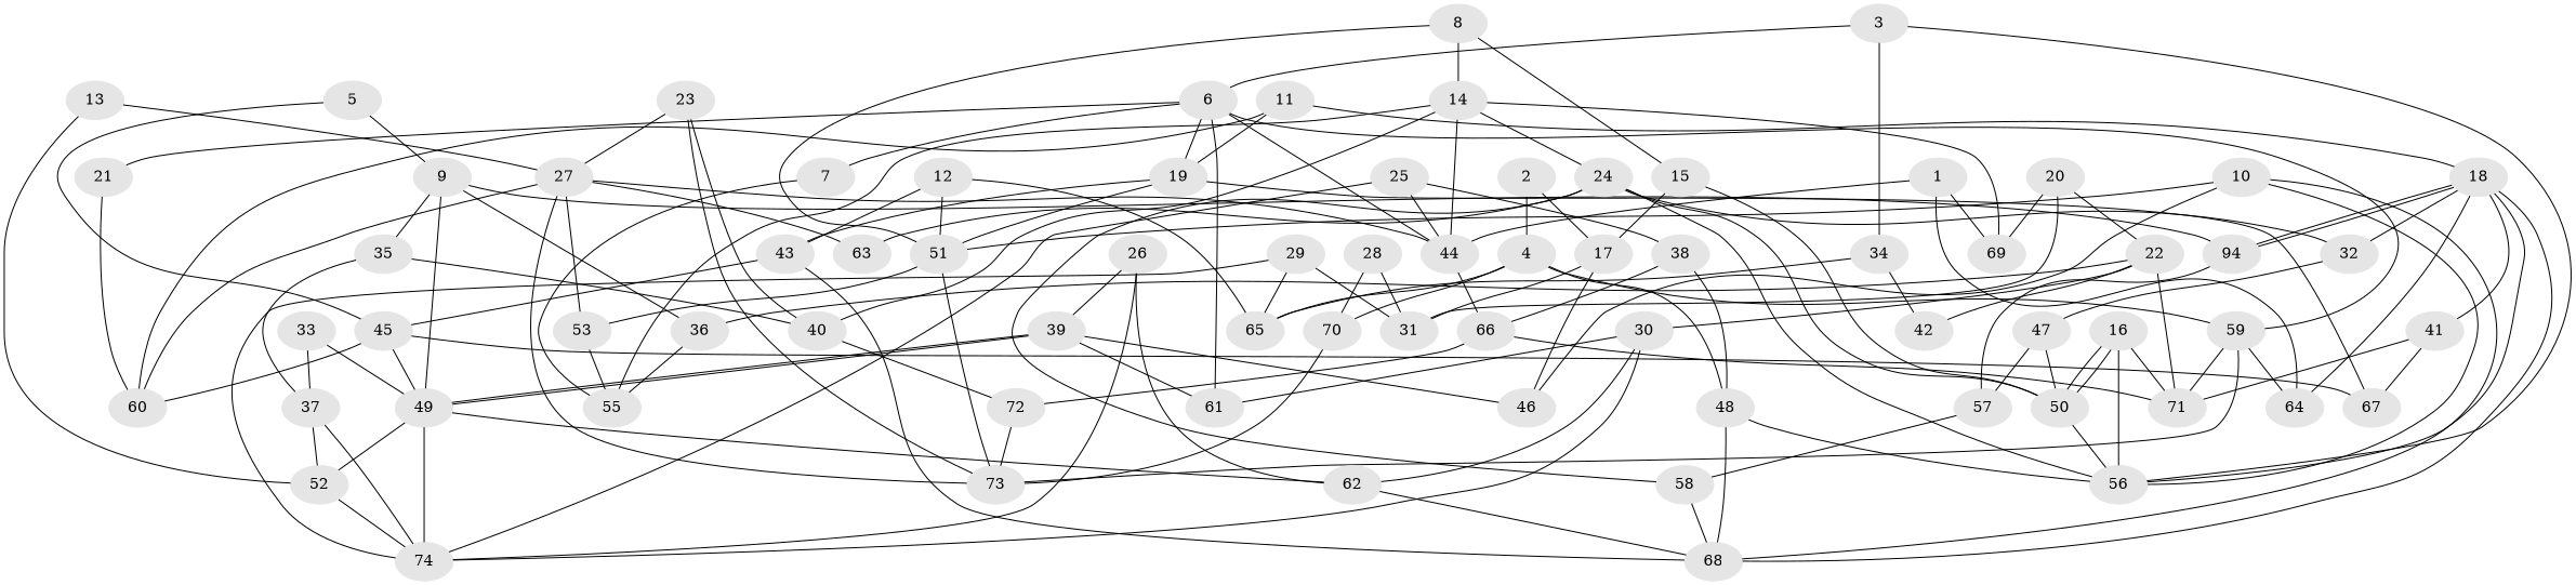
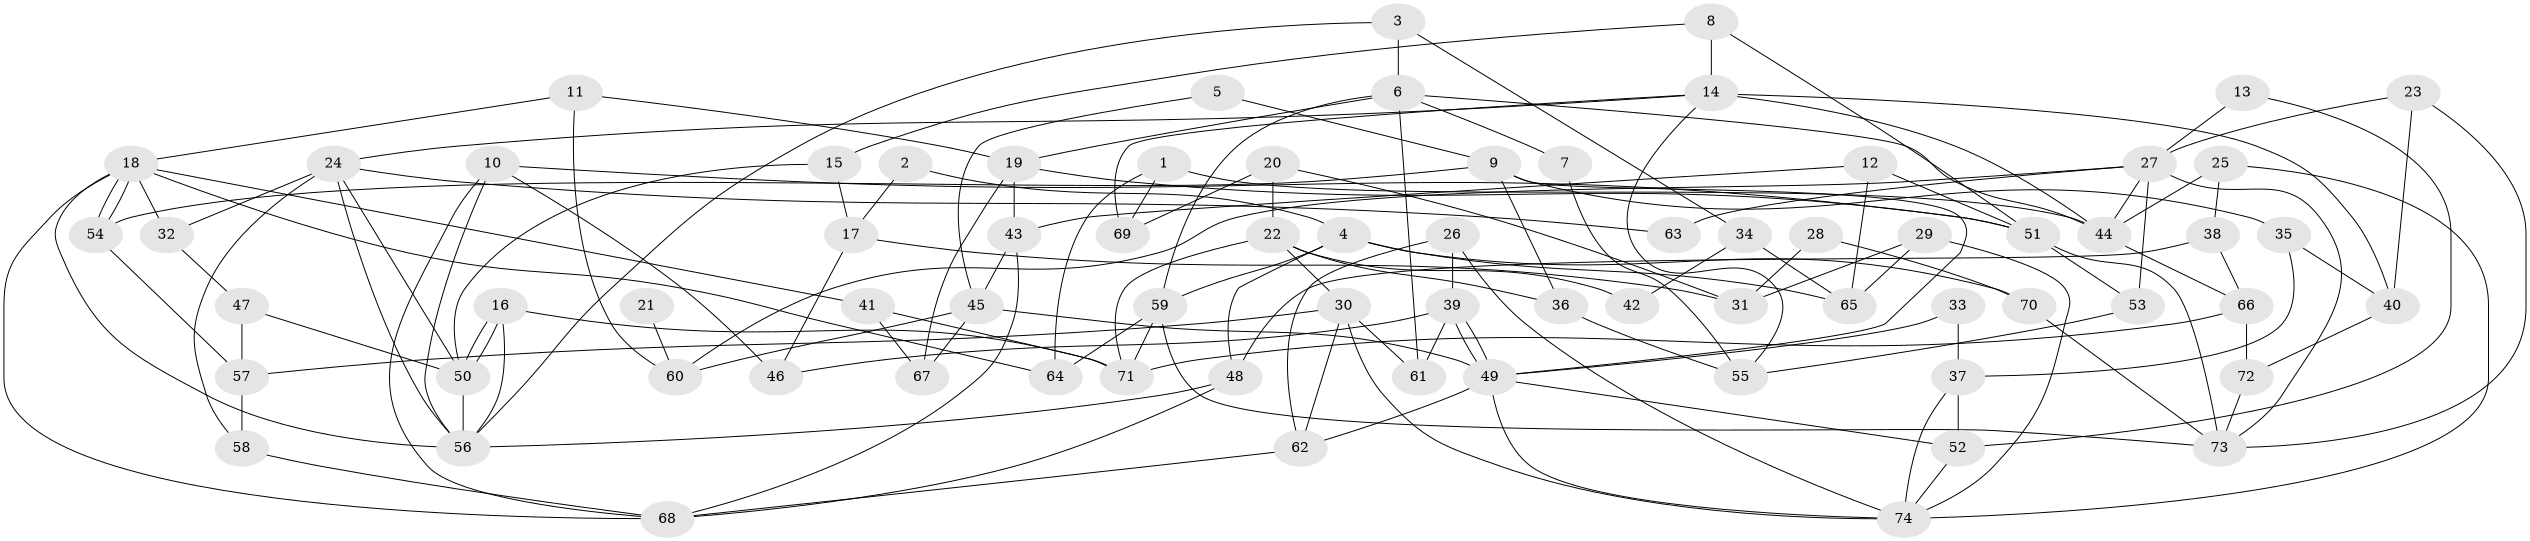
  graph {
    node [color=gray90 style=filled]
    1
    44
    64
    69
    66
    2
    4
    17
    48
    59
    65
    70
    46
    31
    3
    6
    34
    56
    7
    19
    21
    61
    42
    68
    71
    73
    5
    9
    45
    35
    36
    49
-   54 [label=94]
+   54
    60
    67
    55
    51
    43
    8
    14
    15
    24
    40
    50
    53
    37
    52
    74
    62
    57
    10
    11
    18
    32
    41
    12
    13
    27
    63
    58
    72
    16
    47
    20
    22
    30
    23
    25
    38
    26
    39
    28
    29
    33
    1 -- 44
    1 -- 64
    1 -- 69
    44 -- 66
    66 -- 71
    66 -- 72
    2 -- 4
    2 -- 17
    4 -- 48
    4 -- 59
    4 -- 65
    4 -- 70
    17 -- 46
    17 -- 31
    48 -- 56
    48 -- 68
    59 -- 64
    59 -- 71
    59 -- 73
    70 -- 73
    3 -- 6
    3 -- 34
    3 -- 56
    6 -- 44
    6 -- 59
    6 -- 7
    6 -- 19
-   6 -- 21
    6 -- 61
    34 -- 65
    34 -- 42
    7 -- 55
    19 -- 67
    19 -- 51
    19 -- 43
    21 -- 60
    5 -- 9
    5 -- 45
    9 -- 35
    9 -- 36
    9 -- 49
    9 -- 54
    45 -- 49
    45 -- 60
    45 -- 67
    35 -- 40
    35 -- 37
    36 -- 55
    49 -- 52
    49 -- 74
    49 -- 62
    54 -- 57
    51 -- 73
    51 -- 53
    43 -- 68
    43 -- 45
    8 -- 51
    8 -- 14
    8 -- 15
    14 -- 44
    14 -- 69
    14 -- 55
    14 -- 24
    14 -- 40
    15 -- 17
    15 -- 50
    24 -- 56
    24 -- 50
    24 -- 32
    24 -- 63
    24 -- 58
    40 -- 72
    50 -- 56
    53 -- 55
    37 -- 52
    37 -- 74
    52 -- 74
    62 -- 68
    57 -- 58
    10 -- 46
    10 -- 56
    10 -- 68
    10 -- 51
    11 -- 19
    11 -- 60
    11 -- 18
    18 -- 64
    18 -- 56
    18 -- 68
    18 -- 54
    18 -- 54
    18 -- 32
    18 -- 41
    32 -- 47
    41 -- 71
    41 -- 67
    12 -- 65
    12 -- 51
    12 -- 43
    13 -- 52
    13 -- 27
    27 -- 44
    27 -- 73
    27 -- 60
    27 -- 53
    27 -- 63
    58 -- 68
    72 -- 73
    16 -- 56
    16 -- 71
    16 -- 50
    16 -- 50
    47 -- 50
    47 -- 57
    20 -- 69
    20 -- 31
    20 -- 22
    22 -- 42
    22 -- 71
    22 -- 36
    22 -- 30
    30 -- 61
    30 -- 74
    30 -- 62
+   30 -- 57
    23 -- 73
    23 -- 40
    23 -- 27
    25 -- 44
    25 -- 74
    25 -- 38
    38 -- 66
    38 -- 48
    26 -- 74
    26 -- 62
    26 -- 39
    39 -- 46
    39 -- 61
    39 -- 49
    39 -- 49
    28 -- 70
    28 -- 31
    29 -- 65
    29 -- 31
    29 -- 74
    33 -- 49
    33 -- 37
  }
